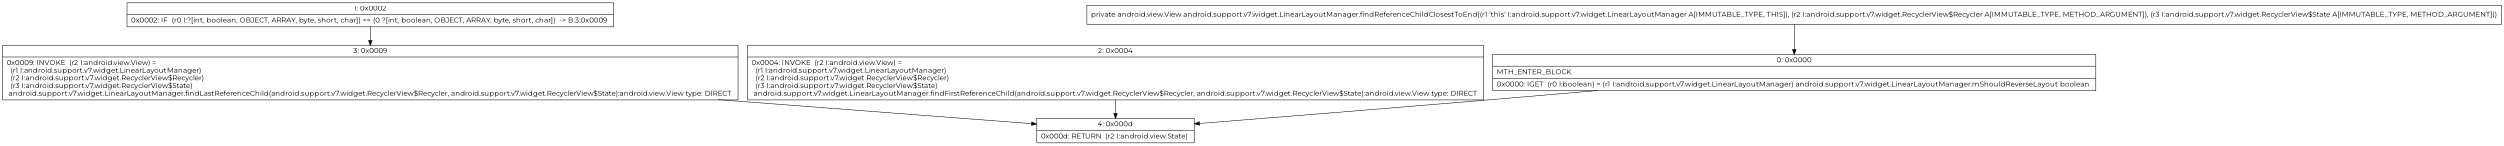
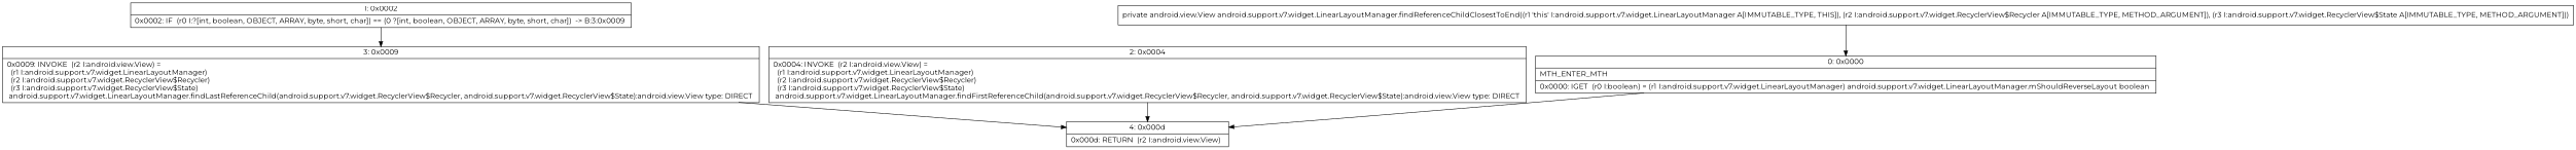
  digraph {
    fontname=Montserrat
    node [fontname=Montserrat shape=record]
    edge [fontname=Montserrat]
-   n1 [label="{0\:\ 0x0000|MTH_ENTER_BLOCK\l|0x0000: IGET  (r0 I:boolean) = (r1 I:android.support.v7.widget.LinearLayoutManager) android.support.v7.widget.LinearLayoutManager.mShouldReverseLayout boolean \l}"]
-   n2 [label="{4\:\ 0x000d|0x000d: RETURN  (r2 I:android.view.State) \l}"]
+   n1 [label="{0\:\ 0x0000|MTH_ENTER_MTH\l|0x0000: IGET  (r0 I:boolean) = (r1 I:android.support.v7.widget.LinearLayoutManager) android.support.v7.widget.LinearLayoutManager.mShouldReverseLayout boolean \l}"]
+   n2 [label="{4\:\ 0x000d|0x000d: RETURN  (r2 I:android.view.View) \l}"]
    n3 [label="{1\:\ 0x0002|0x0002: IF  (r0 I:?[int, boolean, OBJECT, ARRAY, byte, short, char]) == (0 ?[int, boolean, OBJECT, ARRAY, byte, short, char])  \-\> B:3:0x0009 \l}"]
    n4 [label="{3\:\ 0x0009|0x0009: INVOKE  (r2 I:android.view.View) = \l  (r1 I:android.support.v7.widget.LinearLayoutManager)\l  (r2 I:android.support.v7.widget.RecyclerView$Recycler)\l  (r3 I:android.support.v7.widget.RecyclerView$State)\l android.support.v7.widget.LinearLayoutManager.findLastReferenceChild(android.support.v7.widget.RecyclerView$Recycler, android.support.v7.widget.RecyclerView$State):android.view.View type: DIRECT \l}"]
    n5 [label="{2\:\ 0x0004|0x0004: INVOKE  (r2 I:android.view.View) = \l  (r1 I:android.support.v7.widget.LinearLayoutManager)\l  (r2 I:android.support.v7.widget.RecyclerView$Recycler)\l  (r3 I:android.support.v7.widget.RecyclerView$State)\l android.support.v7.widget.LinearLayoutManager.findFirstReferenceChild(android.support.v7.widget.RecyclerView$Recycler, android.support.v7.widget.RecyclerView$State):android.view.View type: DIRECT \l}"]
    n6 [label="{private android.view.View android.support.v7.widget.LinearLayoutManager.findReferenceChildClosestToEnd((r1 'this' I:android.support.v7.widget.LinearLayoutManager A[IMMUTABLE_TYPE, THIS]), (r2 I:android.support.v7.widget.RecyclerView$Recycler A[IMMUTABLE_TYPE, METHOD_ARGUMENT]), (r3 I:android.support.v7.widget.RecyclerView$State A[IMMUTABLE_TYPE, METHOD_ARGUMENT])) }"]
    n1 -> n2
    n3 -> n4
    n4 -> n2
    n5 -> n2
    n6 -> n1
  }
